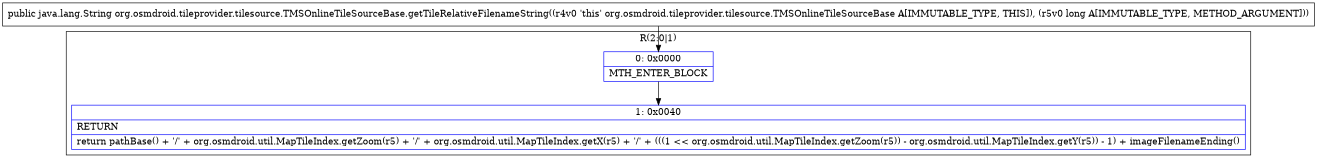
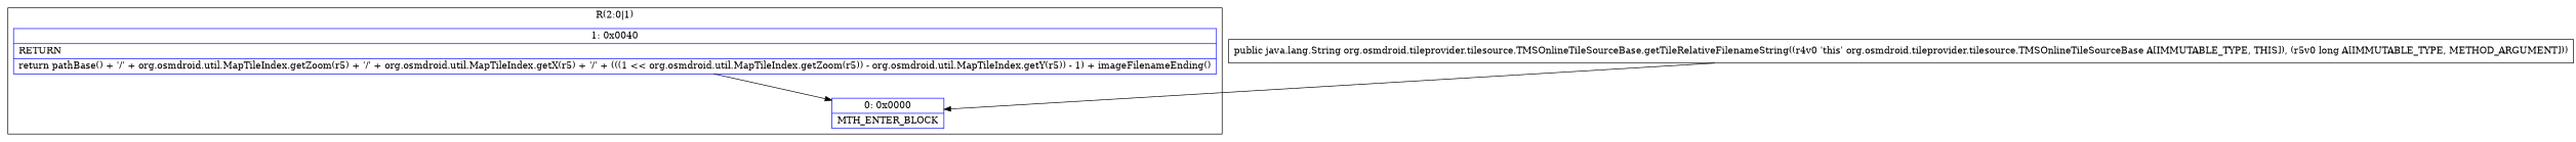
  digraph {
    node [color=blue shape=record]
    n1 [label="{0\:\ 0x0000|MTH_ENTER_BLOCK\l}"]
    n2 [label="{1\:\ 0x0040|RETURN\l|return pathBase() + '\/' + org.osmdroid.util.MapTileIndex.getZoom(r5) + '\/' + org.osmdroid.util.MapTileIndex.getX(r5) + '\/' + (((1 \<\< org.osmdroid.util.MapTileIndex.getZoom(r5)) \- org.osmdroid.util.MapTileIndex.getY(r5)) \- 1) + imageFilenameEnding()\l}"]
    n3 [label="{public java.lang.String org.osmdroid.tileprovider.tilesource.TMSOnlineTileSourceBase.getTileRelativeFilenameString((r4v0 'this' org.osmdroid.tileprovider.tilesource.TMSOnlineTileSourceBase A[IMMUTABLE_TYPE, THIS]), (r5v0 long A[IMMUTABLE_TYPE, METHOD_ARGUMENT])) }" color=""]
    subgraph cluster_1 {
      label="R(2:0|1)"
      n1
      n2
    }
-   n1 -> n2
+   n2 -> n1
    n3 -> n1
  }
